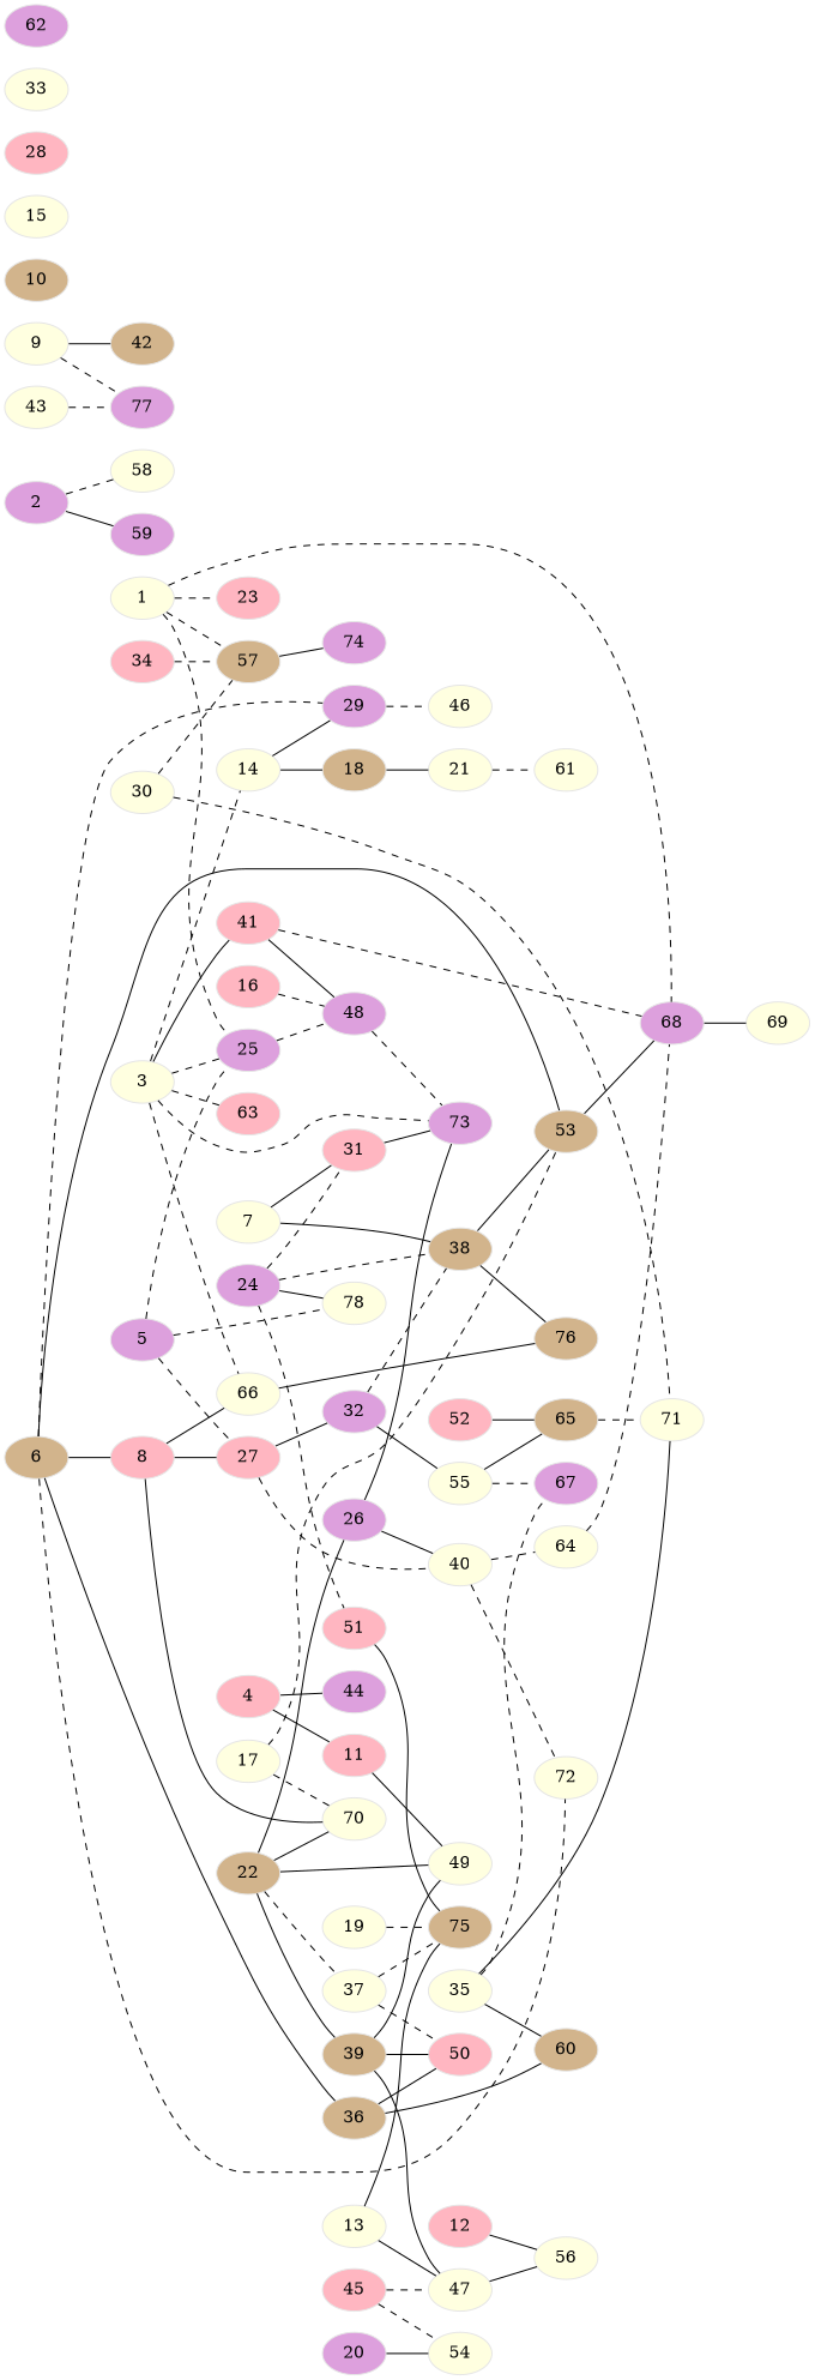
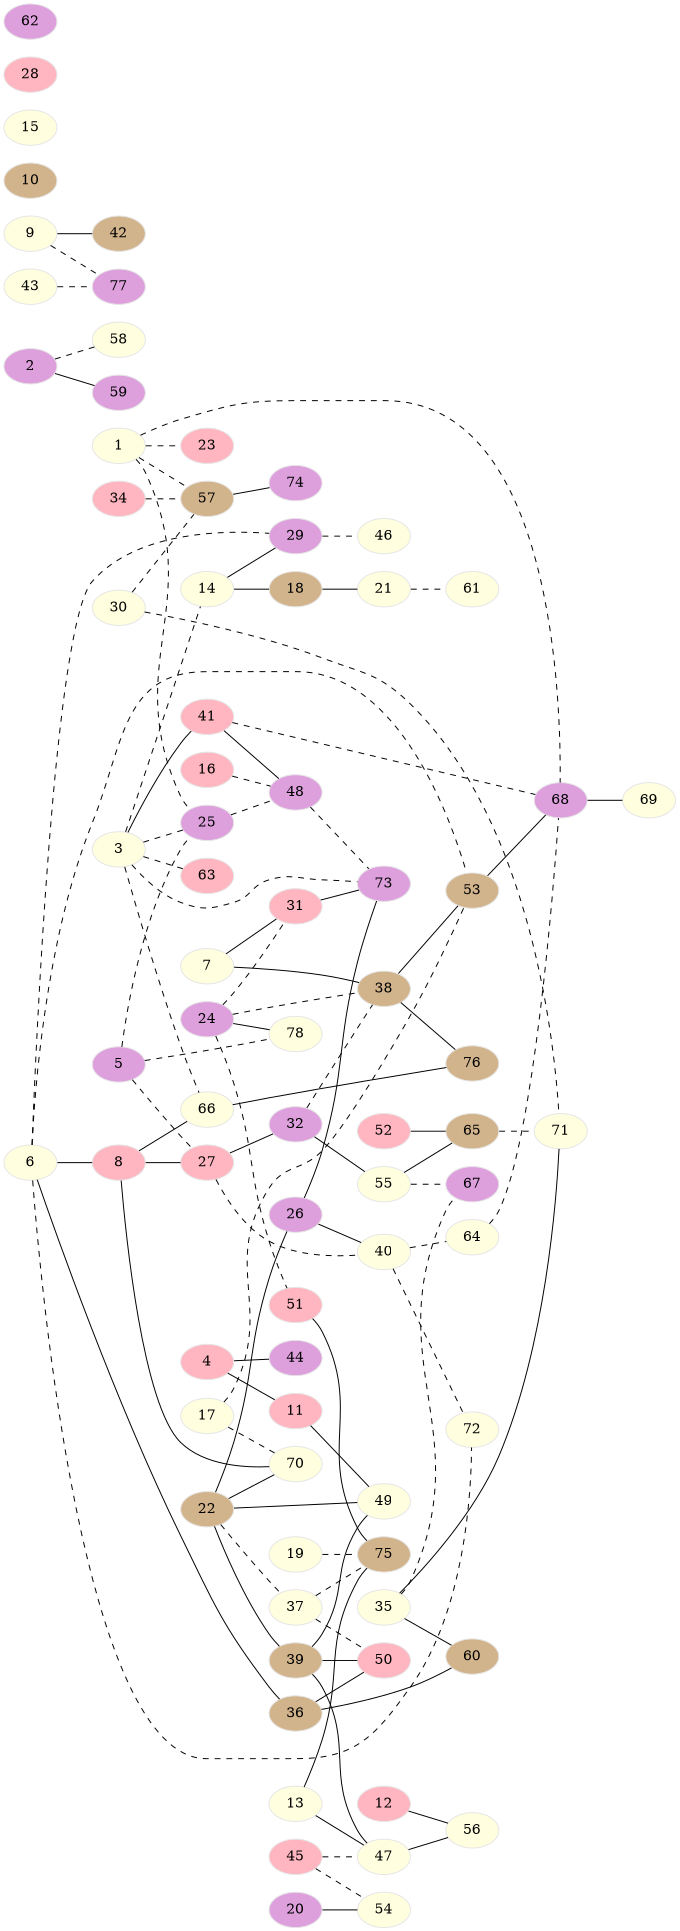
  graph {
    rankdir=LR
    node [color=gray90 fillcolor=lightyellow style=filled]
    edge [style=solid]
    23 [fillcolor=lightpink]
    1
    25 [fillcolor=plum]
    57 [fillcolor=tan]
    68 [fillcolor=plum]
    48 [fillcolor=plum]
    74 [fillcolor=plum]
    69
    2 [fillcolor=plum]
    58
    59 [fillcolor=plum]
    3
    14
    41 [fillcolor=lightpink]
    63 [fillcolor=lightpink]
    66
    73 [fillcolor=plum]
    29 [fillcolor=plum]
    18 [fillcolor=tan]
    76 [fillcolor=tan]
    4 [fillcolor=lightpink]
    11 [fillcolor=lightpink]
    44 [fillcolor=plum]
    49
    5 [fillcolor=plum]
    27 [fillcolor=lightpink]
    78
    40
    32 [fillcolor=plum]
-   6 [fillcolor=tan]
+   6
    8 [fillcolor=lightpink]
    36 [fillcolor=tan]
    53 [fillcolor=tan]
    72
    70
    46
    60 [fillcolor=tan]
    50 [fillcolor=lightpink]
    31 [fillcolor=lightpink]
    7
    38 [fillcolor=tan]
    42 [fillcolor=tan]
    9
    77 [fillcolor=plum]
    10 [fillcolor=tan]
    12 [fillcolor=lightpink]
    56
    13
    47
    75 [fillcolor=tan]
    21
    15
    16 [fillcolor=lightpink]
    17
    61
    19
    20 [fillcolor=plum]
    54
    22 [fillcolor=tan]
    26 [fillcolor=plum]
    37
    39 [fillcolor=tan]
    24 [fillcolor=plum]
    51 [fillcolor=lightpink]
    64
    55
    28 [fillcolor=lightpink]
    30
    71
    67 [fillcolor=plum]
    65 [fillcolor=tan]
-   33
    34 [fillcolor=lightpink]
    35
    45 [fillcolor=lightpink]
    43
    52 [fillcolor=lightpink]
    62 [fillcolor=plum]
    1 -- 23 [style=dashed]
    1 -- 25 [style=dashed]
    1 -- 57 [style=dashed]
    1 -- 68 [style=dashed]
    25 -- 48 [style=dashed]
    57 -- 74
    68 -- 69
    48 -- 73 [style=dashed]
    2 -- 58 [style=dashed]
    2 -- 59
    3 -- 25 [style=dashed]
    3 -- 14 [style=dashed]
    3 -- 41
    3 -- 63 [style=dashed]
    3 -- 66 [style=dashed]
    3 -- 73 [style=dashed]
    14 -- 29
    14 -- 18
    41 -- 68 [style=dashed]
    41 -- 48
    66 -- 76
    29 -- 46 [style=dashed]
    18 -- 21
    4 -- 11
    4 -- 44
    11 -- 49
    5 -- 25 [style=dashed]
    5 -- 27 [style=dashed]
    5 -- 78 [style=dashed]
    27 -- 40 [style=dashed]
    27 -- 32
    40 -- 72 [style=dashed]
    40 -- 64 [style=dashed]
    32 -- 38 [style=dashed]
    32 -- 55
    6 -- 29 [style=dashed]
    6 -- 8
    6 -- 36
-   6 -- 53
+   6 -- 53 [style=dashed]
    6 -- 72 [style=dashed]
    8 -- 66
    8 -- 27
    8 -- 70
    36 -- 60
    36 -- 50
    53 -- 68
    31 -- 73
    7 -- 31
    7 -- 38
    38 -- 76
    38 -- 53
    9 -- 42
    9 -- 77 [style=dashed]
    12 -- 56
    13 -- 47
    13 -- 75
    47 -- 56
    21 -- 61 [style=dashed]
    16 -- 48 [style=dashed]
    17 -- 53 [style=dashed]
    17 -- 70 [style=dashed]
    19 -- 75 [style=dashed]
    20 -- 54
    22 -- 49
    22 -- 70
    22 -- 26
    22 -- 37 [style=dashed]
    22 -- 39
    26 -- 73
    26 -- 40
    37 -- 50 [style=dashed]
    37 -- 75 [style=dashed]
    39 -- 49
    39 -- 50
    39 -- 47
    24 -- 78
    24 -- 31 [style=dashed]
    24 -- 38 [style=dashed]
    24 -- 51 [style=dashed]
    51 -- 75
    64 -- 68 [style=dashed]
    55 -- 67 [style=dashed]
    55 -- 65
    30 -- 57 [style=dashed]
    30 -- 71 [style=dashed]
    65 -- 71 [style=dashed]
    34 -- 57 [style=dashed]
    35 -- 60
    35 -- 71
    35 -- 67 [style=dashed]
    45 -- 47 [style=dashed]
    45 -- 54 [style=dashed]
    43 -- 77 [style=dashed]
    52 -- 65
  }
